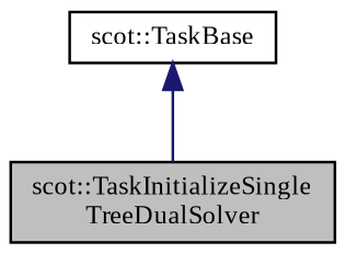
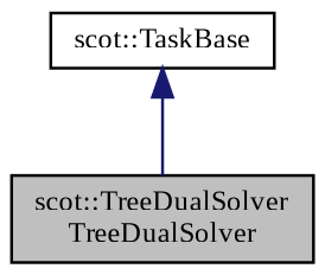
  digraph {
    fontname="Liberation Serif"
    node [color=black fontname="Liberation Serif" fontsize=10 shape=record style=filled]
-   n1 [fillcolor=grey75 fontcolor=black height=0.2 label="scot::TaskInitializeSingle\lTreeDualSolver" width=0.4]
+   n1 [fillcolor=grey75 fontcolor=black height=0.2 label="scot::TreeDualSolver\lTreeDualSolver" width=0.4]
    n2 [fillcolor=white height=0.2 label="scot::TaskBase" width=0.4]
    n2 -> n1 [color=midnightblue dir=back fontname="Liberation Serif" fontsize=10 labelfontname=Helvetica labelfontsize=10 style=solid]
  }
